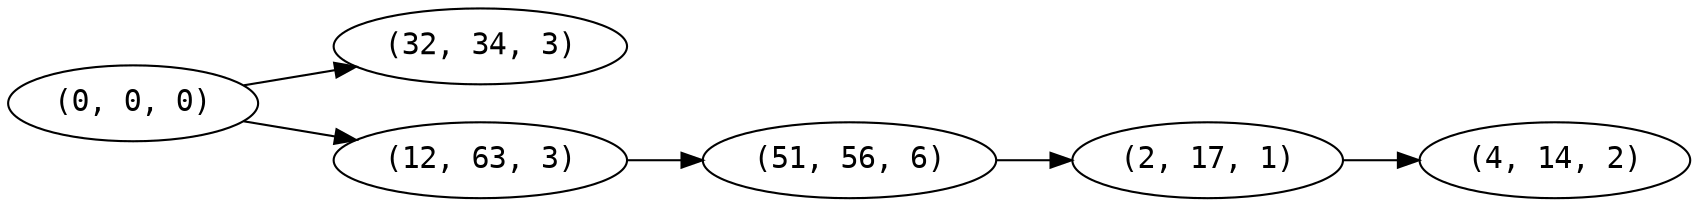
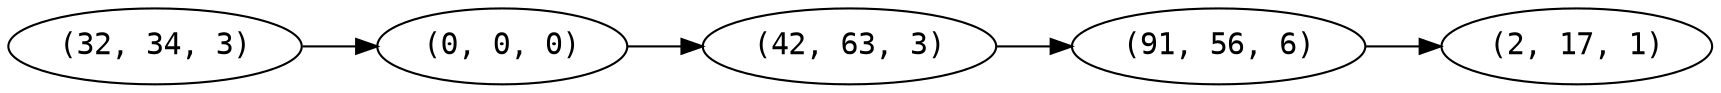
  digraph {
    fontname="DejaVu Sans Mono"
    rankdir=LR
    node [fontname="DejaVu Sans Mono"]
    edge [fontname="DejaVu Sans Mono"]
    n1 [label="(32, 34, 3)"]
    "(0, 0, 0)"
-   "(42, 63, 3)" [label="(12, 63, 3)"]
+   "(42, 63, 3)"
    "(2, 17, 1)"
-   "(4, 14, 2)"
-   "(51, 56, 6)"
-   "(0, 0, 0)" -> n1
+   "(51, 56, 6)" [label="(91, 56, 6)"]
+   n1 -> "(0, 0, 0)"
    "(0, 0, 0)" -> "(42, 63, 3)"
    "(42, 63, 3)" -> "(51, 56, 6)"
-   "(2, 17, 1)" -> "(4, 14, 2)"
    "(51, 56, 6)" -> "(2, 17, 1)"
  }
